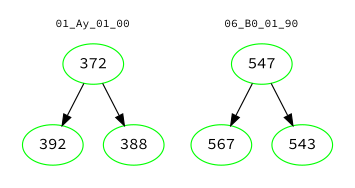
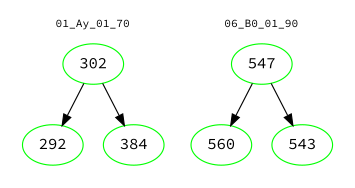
  digraph {
    fontname="Source Code Pro"
    node [color=green fontname="Source Code Pro"]
    edge [color=black fontname="Source Code Pro"]
-   n1 [label=372]
-   n2 [label=392]
-   n3 [label=388]
+   n1 [label=302]
+   n2 [label=292]
+   n3 [label=384]
    n4 [label=547]
-   n5 [label=567]
+   n5 [label=560]
    n6 [label=543]
    subgraph cluster_1 {
      color=white
      fontsize=10
-     label="01_Ay_01_00"
+     label="01_Ay_01_70"
      n1
      n2
      n3
    }
    subgraph cluster_2 {
      color=white
      fontsize=10
      label="06_B0_01_90"
      n4
      n5
      n6
    }
    n1 -> n2
    n1 -> n3
    n4 -> n5
    n4 -> n6
  }
